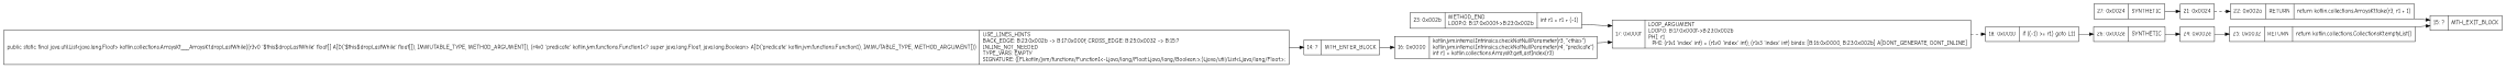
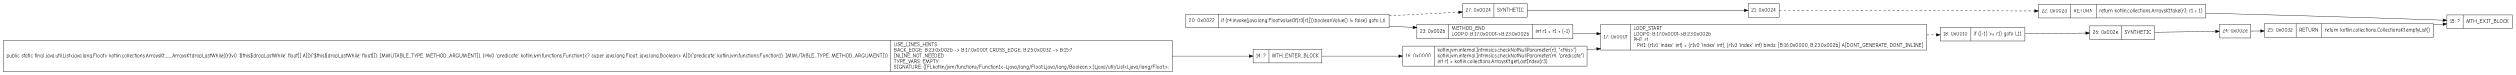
  digraph {
    fontname="Comic Neue"
    rankdir=LR
    node [fontname="Comic Neue" shape=record]
    edge [fontname="Comic Neue"]
    n1 [label="{14\:\ ?|MTH_ENTER_BLOCK\l}"]
    n2 [label="{16\:\ 0x0000|kotlin.jvm.internal.Intrinsics.checkNotNullParameter(r3, \"\<this\>\")\lkotlin.jvm.internal.Intrinsics.checkNotNullParameter(r4, \"predicate\")\lint r1 = kotlin.collections.ArraysKt.getLastIndex(r3)\l}"]
-   n3 [label="{17\:\ 0x000f|LOOP_ARGUMENT\lLOOP:0: B:17:0x000f\-\>B:23:0x002b\lPHI: r1 \l  PHI: (r1v1 'index' int) = (r1v0 'index' int), (r1v3 'index' int) binds: [B:16:0x0000, B:23:0x002b] A[DONT_GENERATE, DONT_INLINE]\l}"]
+   n3 [label="{17\:\ 0x000f|LOOP_START\lLOOP:0: B:17:0x000f\-\>B:23:0x002b\lPHI: r1 \l  PHI: (r1v1 'index' int) = (r1v0 'index' int), (r1v3 'index' int) binds: [B:16:0x0000, B:23:0x002b] A[DONT_GENERATE, DONT_INLINE]\l}"]
    n4 [label="{18\:\ 0x0010|if ((\-1) \>= r1) goto L11\l}"]
    n5 [label="{26\:\ 0x002e|SYNTHETIC\l}"]
    n6 [label="{24\:\ 0x002e}"]
+   n7 [label="{20\:\ 0x0022|if (r4.invoke(java.lang.Float.valueOf(r3[r1])).booleanValue() != false) goto L6\l}"]
    n8 [label="{23\:\ 0x002b|METHOD_END\lLOOP:0: B:17:0x000f\-\>B:23:0x002b\l|int r1 = r1 + (\-1)\l}"]
    n9 [label="{27\:\ 0x0024|SYNTHETIC\l}"]
    n10 [label="{21\:\ 0x0024}"]
    n11 [label="{22\:\ 0x002a|RETURN\l|return kotlin.collections.ArraysKt.take(r3, r1 + 1)\l}"]
    n12 [label="{15\:\ ?|MTH_EXIT_BLOCK\l}"]
    n13 [label="{25\:\ 0x0032|RETURN\l|return kotlin.collections.CollectionsKt.emptyList()\l}"]
    n14 [label="{public static final java.util.List\<java.lang.Float\> kotlin.collections.ArraysKt___ArraysKt.dropLastWhile((r3v0 '$this$dropLastWhile' float[] A[D('$this$dropLastWhile' float[]), IMMUTABLE_TYPE, METHOD_ARGUMENT]), (r4v0 'predicate' kotlin.jvm.functions.Function1\<? super java.lang.Float, java.lang.Boolean\> A[D('predicate' kotlin.jvm.functions.Function1), IMMUTABLE_TYPE, METHOD_ARGUMENT]))  | USE_LINES_HINTS\lBACK_EDGE: B:23:0x002b \-\> B:17:0x000f, CROSS_EDGE: B:25:0x0032 \-\> B:15:?\lINLINE_NOT_NEEDED\lTYPE_VARS: EMPTY\lSIGNATURE: ([FLkotlin\/jvm\/functions\/Function1\<\-Ljava\/lang\/Float;Ljava\/lang\/Boolean;\>;)Ljava\/util\/List\<Ljava\/lang\/Float;\>;\l}"]
    n1 -> n2
    n2 -> n3
    n3 -> n4 [style=dashed]
    n4 -> n5
    n5 -> n6
    n6 -> n13
+   n7 -> n8
+   n7 -> n9 [style=dashed]
    n8 -> n3
    n9 -> n10
    n10 -> n11 [style=dashed]
    n11 -> n12
    n13 -> n12
    n14 -> n1
  }
